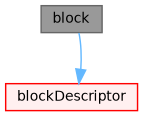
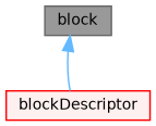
  digraph {
    node [fontname=Helvetica fontsize=10 shape=box style=filled]
    n1 [color=gray40 fillcolor=grey60 fontcolor=black height=0.2 label=block width=0.4]
    n2 [color=red fillcolor="#FFF0F0" height=0.2 label=blockDescriptor width=0.4]
-   n2 -> n1 [color=steelblue1 dir=back fontname=Helvetica fontsize=10 labelfontname=Helvetica labelfontsize=10 style=solid]
+   n1 -> n2 [color=steelblue1 dir=back fontname=Helvetica fontsize=10 labelfontname=Helvetica labelfontsize=10 style=solid]
  }
